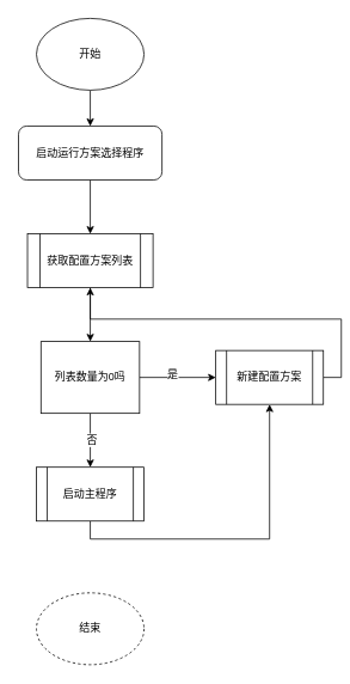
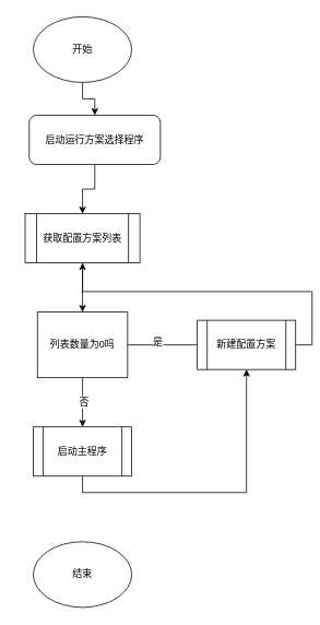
  <mxCell id="0" />
  <mxCell id="1" parent="0" />
  <mxCell id="2" style="edgeStyle=orthogonalEdgeStyle;rounded=0;orthogonalLoop=1;jettySize=auto;html=1;exitX=0.5;exitY=1;exitDx=0;exitDy=0;entryX=0.5;entryY=0;entryDx=0;entryDy=0;" edge="1" parent="1" source="3" target="5"><mxGeometry relative="1" as="geometry" /></mxCell>
  <mxCell id="3" value="开始" style="ellipse;whiteSpace=wrap;html=1;" vertex="1" parent="1"><mxGeometry x="40" y="20" width="120" height="80" as="geometry" /></mxCell>
  <mxCell id="4" style="edgeStyle=orthogonalEdgeStyle;rounded=0;orthogonalLoop=1;jettySize=auto;html=1;exitX=0.5;exitY=1;exitDx=0;exitDy=0;entryX=0.5;entryY=0;entryDx=0;entryDy=0;" edge="1" parent="1" source="5" target="7"><mxGeometry relative="1" as="geometry" /></mxCell>
- <mxCell id="5" value="启动运行方案选择程序" style="rounded=1;whiteSpace=wrap;html=1;" vertex="1" parent="1"><mxGeometry x="20" y="140" width="160" height="60" as="geometry" /></mxCell>
+ <mxCell id="5" value="启动运行方案选择程序" style="rounded=1;whiteSpace=wrap;html=1;" vertex="1" parent="1"><mxGeometry x="35" y="140" width="160" height="60" as="geometry" /></mxCell>
  <mxCell id="6" style="edgeStyle=orthogonalEdgeStyle;rounded=0;orthogonalLoop=1;jettySize=auto;html=1;exitX=0.5;exitY=1;exitDx=0;exitDy=0;" edge="1" parent="1" source="7" target="12"><mxGeometry relative="1" as="geometry" /></mxCell>
  <mxCell id="7" value="获取配置方案列表" style="shape=process;whiteSpace=wrap;html=1;backgroundOutline=1;" vertex="1" parent="1"><mxGeometry x="30" y="260" width="140" height="60" as="geometry" /></mxCell>
- <mxCell id="8" style="edgeStyle=orthogonalEdgeStyle;rounded=0;orthogonalLoop=1;jettySize=auto;html=1;exitX=1;exitY=0.5;exitDx=0;exitDy=0;entryX=0;entryY=0.5;entryDx=0;entryDy=0;" edge="1" parent="1" source="12" target="14"><mxGeometry relative="1" as="geometry" /></mxCell>
+ <mxCell id="8" style="edgeStyle=orthogonalEdgeStyle;rounded=0;orthogonalLoop=1;jettySize=auto;html=1;exitX=1;exitY=0.5;exitDx=0;exitDy=0;entryX=0;entryY=0.5;entryDx=0;entryDy=0;endArrow=none;" edge="1" parent="1" source="12" target="14"><mxGeometry relative="1" as="geometry" /></mxCell>
  <mxCell id="9" value="是" style="text;html=1;resizable=0;points=[];align=center;verticalAlign=middle;labelBackgroundColor=#ffffff;" vertex="1" connectable="0" parent="8"><mxGeometry x="-0.164" y="4" relative="1" as="geometry"><mxPoint as="offset" /></mxGeometry></mxCell>
  <mxCell id="10" style="edgeStyle=orthogonalEdgeStyle;rounded=0;orthogonalLoop=1;jettySize=auto;html=1;exitX=0.5;exitY=1;exitDx=0;exitDy=0;entryX=0.5;entryY=0;entryDx=0;entryDy=0;" edge="1" parent="1" source="12" target="16"><mxGeometry relative="1" as="geometry" /></mxCell>
  <mxCell id="11" value="否" style="text;html=1;resizable=0;points=[];align=center;verticalAlign=middle;labelBackgroundColor=#ffffff;" vertex="1" connectable="0" parent="10"><mxGeometry x="-0.037" y="1" relative="1" as="geometry"><mxPoint as="offset" /></mxGeometry></mxCell>
  <mxCell id="12" value="列表数量为0吗" style="whiteSpace=wrap;html=1;rounded=0;" vertex="1" parent="1"><mxGeometry x="45" y="380" width="110" height="80" as="geometry" /></mxCell>
  <mxCell id="13" style="edgeStyle=orthogonalEdgeStyle;rounded=0;orthogonalLoop=1;jettySize=auto;html=1;exitX=1;exitY=0.5;exitDx=0;exitDy=0;" edge="1" parent="1" source="14" target="7"><mxGeometry relative="1" as="geometry" /></mxCell>
  <mxCell id="14" value="新建配置方案" style="shape=process;whiteSpace=wrap;html=1;backgroundOutline=1;" vertex="1" parent="1"><mxGeometry x="240" y="390" width="120" height="60" as="geometry" /></mxCell>
  <mxCell id="15" style="edgeStyle=orthogonalEdgeStyle;rounded=0;orthogonalLoop=1;jettySize=auto;html=1;exitX=0.5;exitY=1;exitDx=0;exitDy=0;" edge="1" parent="1" source="16" target="14"><mxGeometry relative="1" as="geometry" /></mxCell>
  <mxCell id="16" value="启动主程序" style="shape=process;whiteSpace=wrap;html=1;backgroundOutline=1;" vertex="1" parent="1"><mxGeometry x="40" y="520" width="120" height="60" as="geometry" /></mxCell>
- <mxCell id="17" value="结束" style="ellipse;whiteSpace=wrap;html=1;dashed=1;" vertex="1" parent="1"><mxGeometry x="40" y="660" width="120" height="80" as="geometry" /></mxCell>
+ <mxCell id="17" value="结束" style="ellipse;whiteSpace=wrap;html=1;" vertex="1" parent="1"><mxGeometry x="40" y="660" width="120" height="80" as="geometry" /></mxCell>
